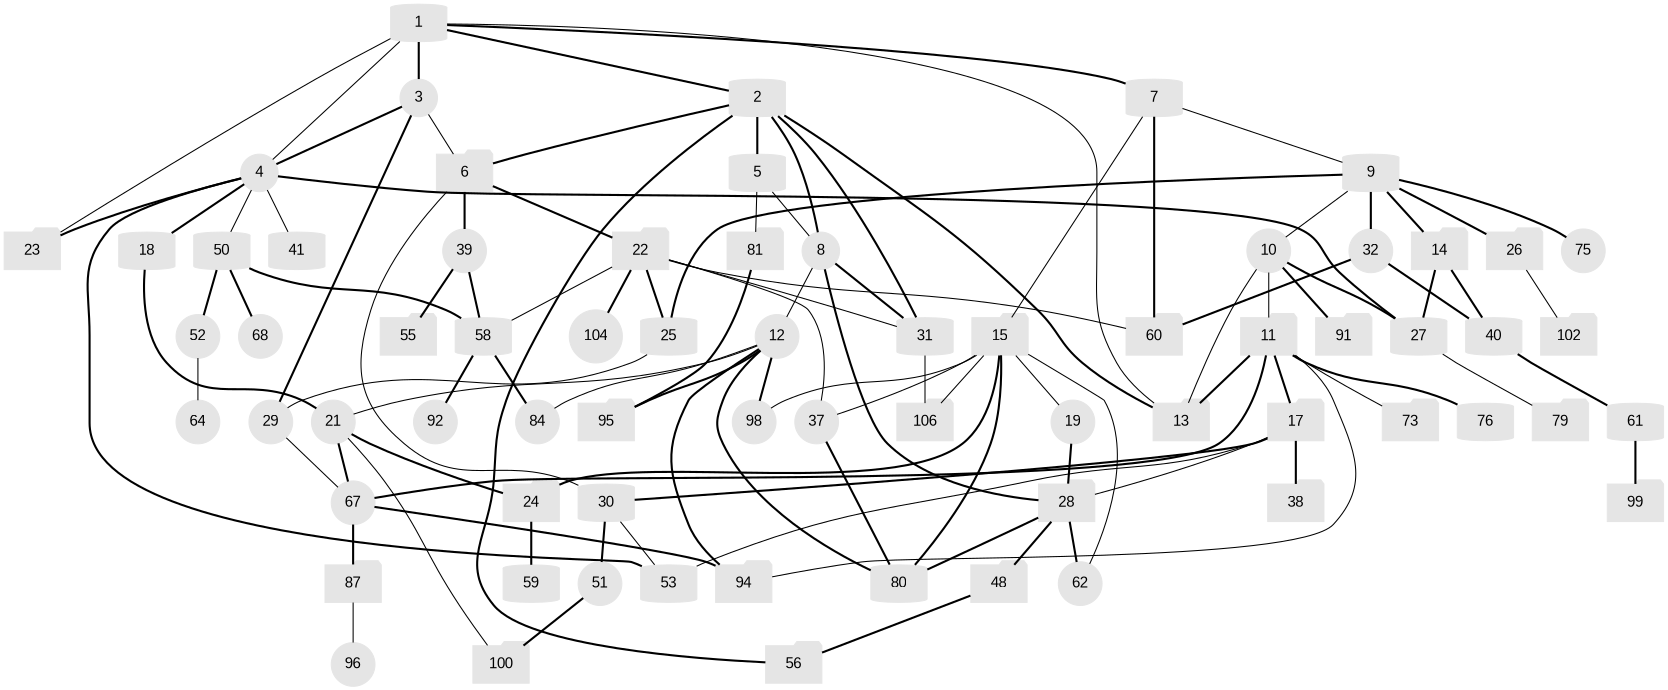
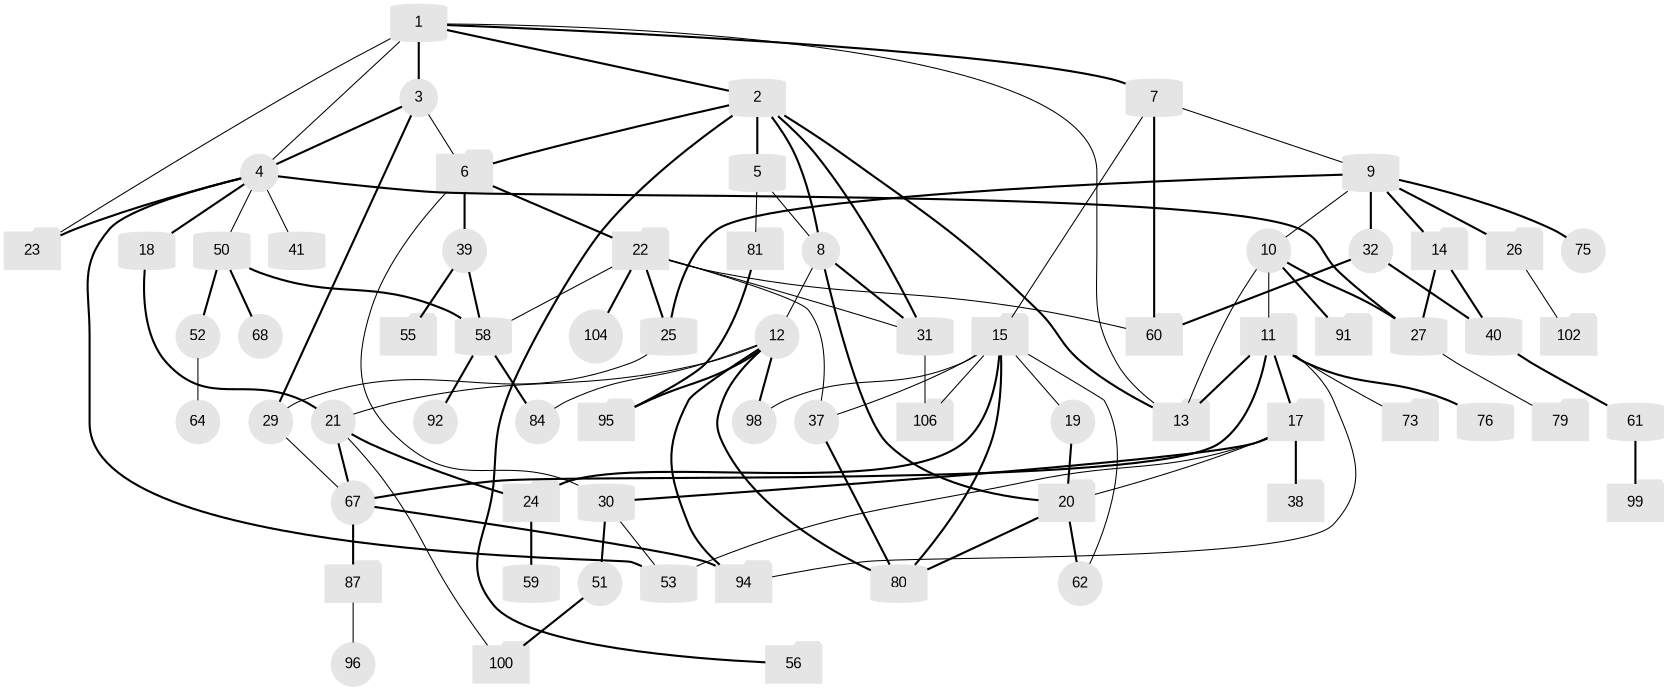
  graph {
    fontname="Liberation Sans"
    node [color=gray90 fontname="Liberation Sans" shape=folder style=filled]
    edge [fontname="Liberation Sans" style=bold]
    1 [shape=cylinder super="+85"]
    2 [shape=cylinder super="+35"]
    3 [shape=circle super="+70"]
    4 [shape=circle super="+45"]
    7 [shape=cylinder super="+34"]
    13 [super="+47"]
    23
    5 [shape=cylinder]
    6 [super="+90"]
    8 [shape=circle super="+42"]
    31 [shape=cylinder super="+33"]
    56
    29 [shape=circle super="+82"]
    18 [shape=cylinder]
    27 [shape=cylinder super="+63"]
    41 [shape=cylinder]
    50 [shape=cylinder]
    53 [shape=cylinder super="+54"]
    9 [shape=cylinder]
    15 [super="+78"]
    60 [super="+83"]
    81
    22 [super="+74"]
    30 [shape=cylinder super="+36"]
    39 [shape=circle super="+43"]
    12 [shape=circle super="+49"]
-   28 [super="+44"]
+   28 [super="+44" label=20]
    106
    67 [shape=circle super="+71"]
    21 [shape=circle super="+93"]
    79
    58 [shape=cylinder super="+69"]
    52 [shape=circle]
    68 [shape=circle]
    95
    25 [shape=cylinder super="+107"]
    37 [shape=circle]
    104 [shape=circle]
    51 [shape=circle]
    55 [super="+57"]
    10 [shape=circle super="+66"]
    14 [super="+16"]
    26
    32 [shape=circle]
    75 [shape=circle super="+101"]
    80 [shape=cylinder super="+88"]
    98 [shape=circle]
    19 [shape=circle super="+102"]
    24
    62 [shape=circle super="+72"]
    94 [super="+97"]
    84 [shape=circle]
-   48 [super="+103"]
    11 [super="+20"]
    91
    40 [shape=cylinder super="+65"]
    n57 [label=102]
    17 [super="+77"]
    73
    76 [shape=cylinder]
    38
    87
    100
    61 [shape=cylinder]
    59 [shape=cylinder super="+89"]
    92 [shape=circle]
    99 [super="+105"]
    64 [shape=circle super="+86"]
    96 [shape=circle]
    1 -- 2
    1 -- 3 [weight=2]
    1 -- 4 [style=solid]
    1 -- 7
    1 -- 13 [style=solid]
    1 -- 23 [style=solid]
    2 -- 13
    2 -- 5
    2 -- 6
    2 -- 8
    2 -- 31
    2 -- 56
    3 -- 4
    3 -- 6 [style=solid]
    3 -- 29
    4 -- 23
    4 -- 18
    4 -- 27
    4 -- 41 [style=solid]
    4 -- 50 [style=solid]
    4 -- 53
    7 -- 9 [style=solid]
    7 -- 15 [style=solid]
    7 -- 60
    5 -- 8 [style=solid]
    5 -- 81 [style=solid]
    6 -- 22
    6 -- 30 [style=solid]
    6 -- 39
    8 -- 31
    8 -- 12 [style=solid]
    8 -- 28
    31 -- 106 [style=solid]
    29 -- 67 [style=solid]
    18 -- 21
    27 -- 79 [style=solid]
    50 -- 58
    50 -- 52
    50 -- 68
    9 -- 25
    9 -- 10 [style=solid]
    9 -- 14
    9 -- 26
    9 -- 32
    9 -- 75
    15 -- 106 [style=solid]
    15 -- 37 [style=solid]
    15 -- 80
    15 -- 98 [style=solid]
    15 -- 19 [style=solid]
    15 -- 24
    15 -- 62 [style=solid]
    81 -- 95
    22 -- 31 [style=solid]
    22 -- 60 [style=solid]
    22 -- 58 [style=solid]
    22 -- 25
    22 -- 37 [style=solid]
    22 -- 104
    30 -- 53 [style=solid]
    30 -- 51
    39 -- 58
    39 -- 55
    12 -- 21 [style=solid]
    12 -- 95
    12 -- 80
    12 -- 98
    12 -- 94
    12 -- 84 [style=solid]
    28 -- 80
    28 -- 62
-   28 -- 48
    67 -- 94
    67 -- 87
    21 -- 67
    21 -- 24
    21 -- 100 [style=solid]
    58 -- 84
    58 -- 92
    52 -- 64 [style=solid]
    25 -- 29 [style=solid]
    37 -- 80
    51 -- 100
    10 -- 13 [style=solid]
    10 -- 27
    10 -- 11 [style=solid]
    10 -- 91
    14 -- 27
    14 -- 40
    26 -- n57 [style=solid]
    32 -- 60
    32 -- 40
    19 -- 28
    24 -- 59
-   48 -- 56
    11 -- 13
    11 -- 67
    11 -- 94 [style=solid]
    11 -- 17
    11 -- 73 [style=solid]
    11 -- 76
    40 -- 61
    17 -- 53 [style=solid]
    17 -- 30
    17 -- 28 [style=solid]
    17 -- 38
    87 -- 96 [style=solid]
    61 -- 99
  }
